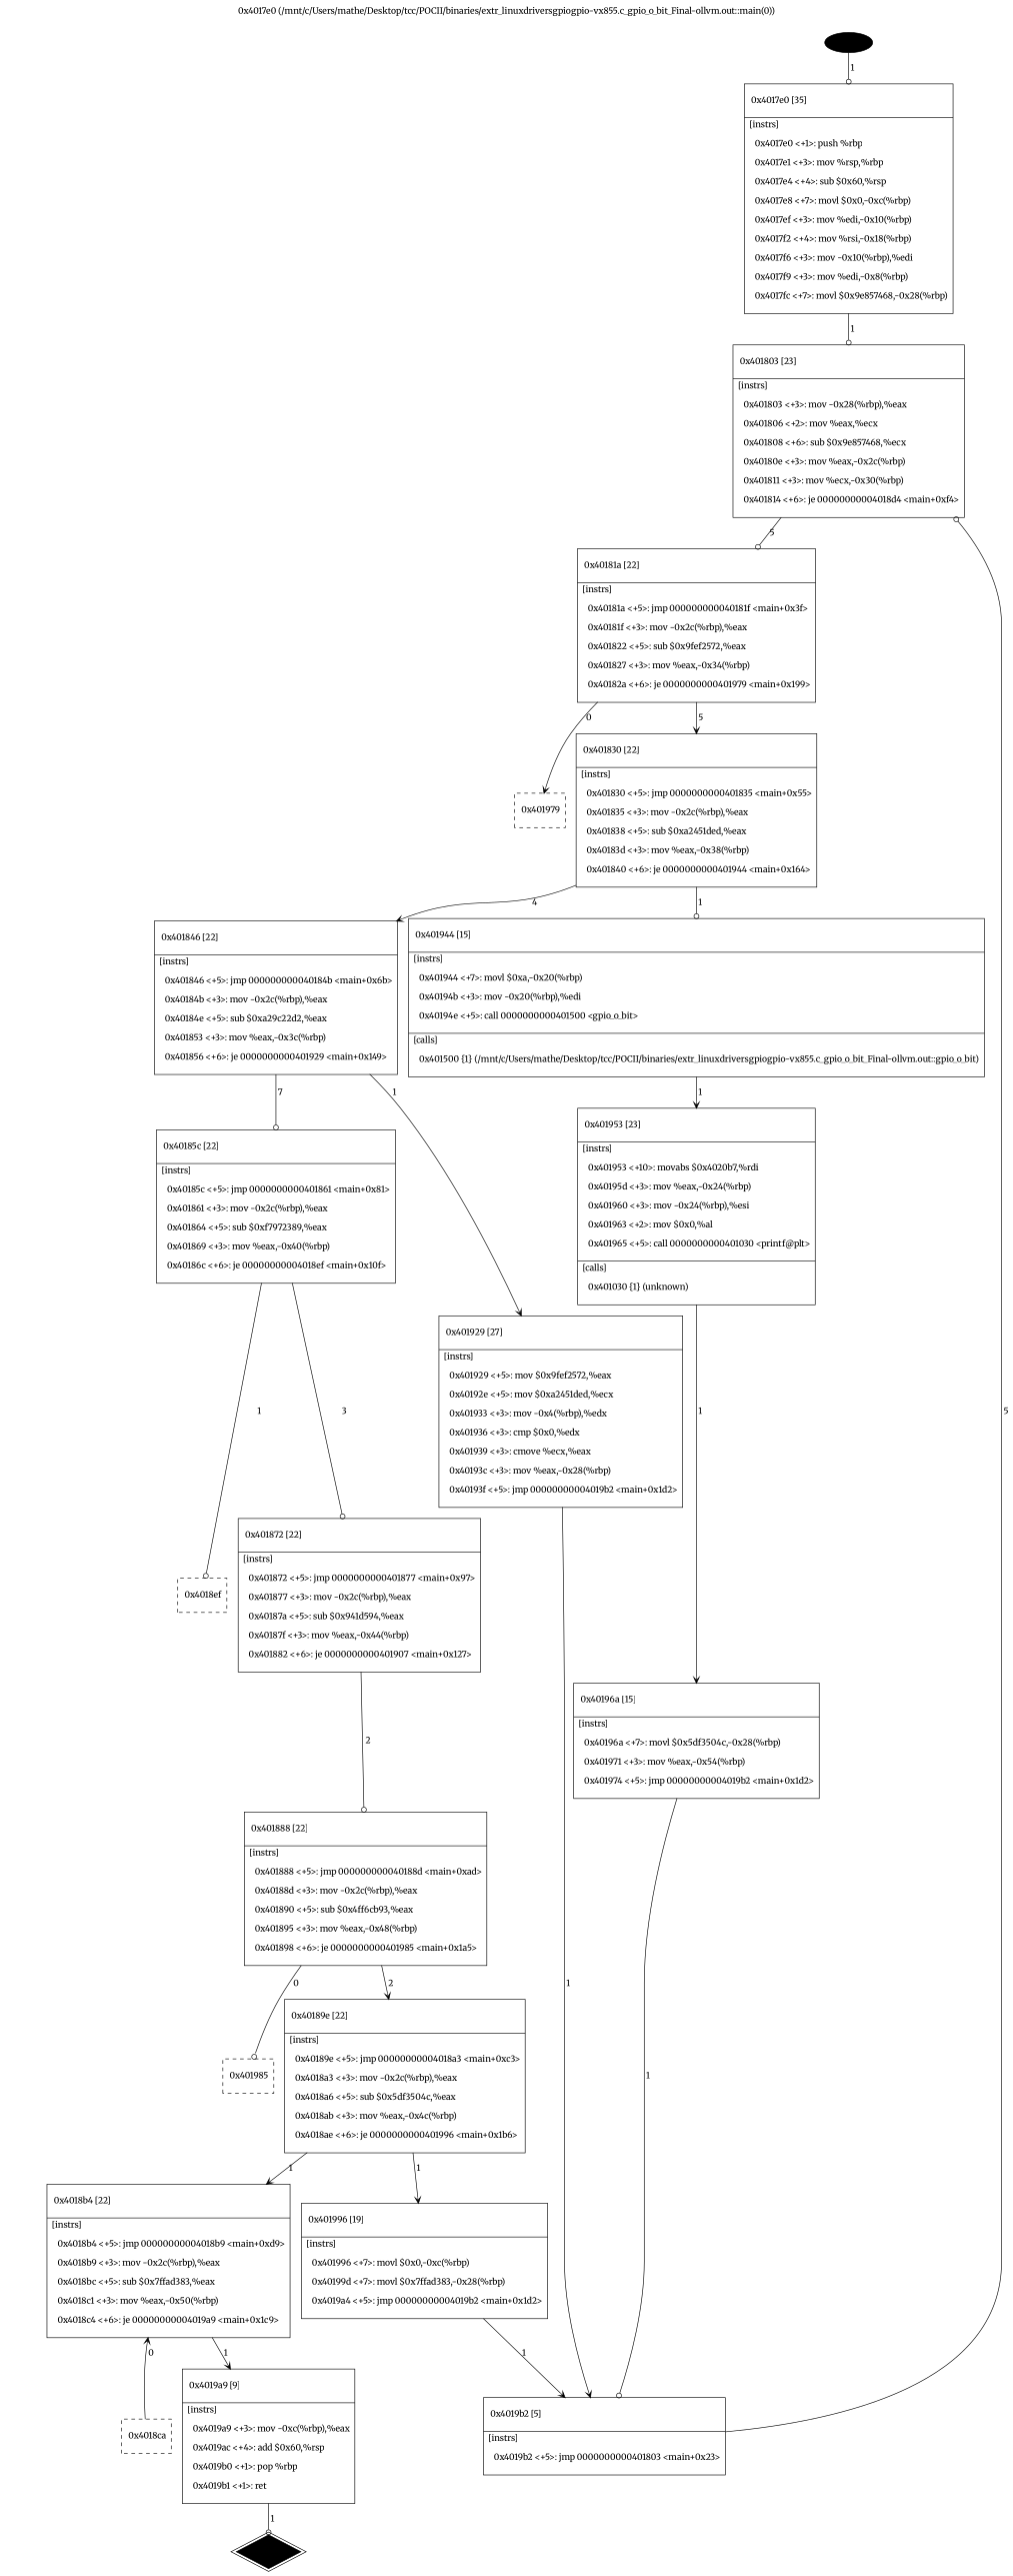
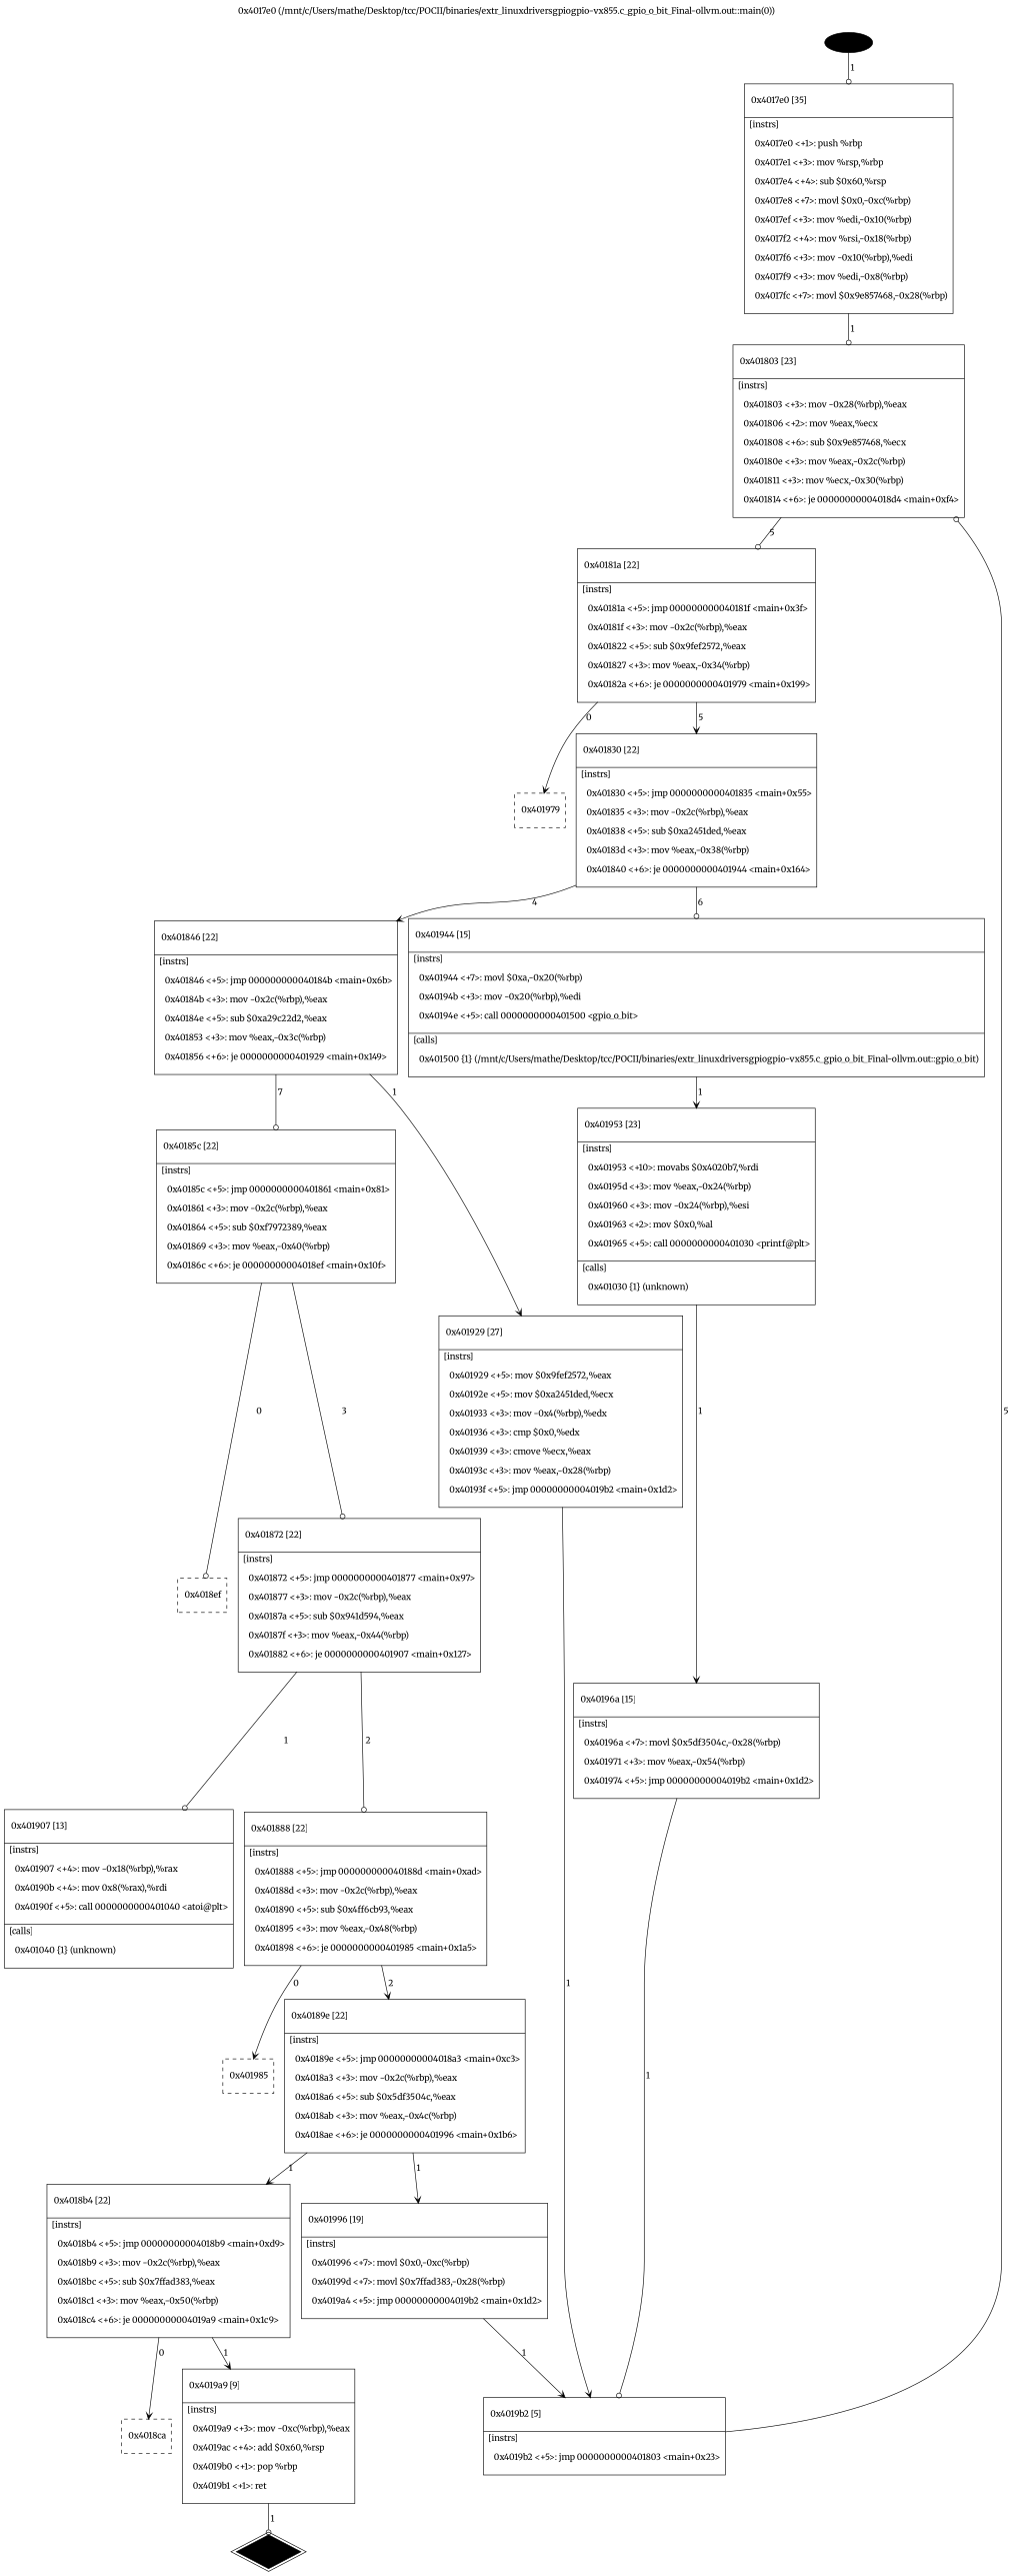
  digraph {
    fontname=Merriweather
    label="0x4017e0 (/mnt/c/Users/mathe/Desktop/tcc/POCII/binaries/extr_linuxdriversgpiogpio-vx855.c_gpio_o_bit_Final-ollvm.out::main(0))"
    labelloc=t
    node [fontname=Merriweather shape=record]
    edge [arrowhead=vee fontname=Merriweather]
    Entry [fillcolor=black height=0.3 shape=ellipse style=filled width=0.3]
    n2 [label="{\n     0x4017e0 [35]\l\n     | [instrs]\l\n     &nbsp;&nbsp;0x4017e0 \<+1\>: push %rbp\l\n     &nbsp;&nbsp;0x4017e1 \<+3\>: mov %rsp,%rbp\l\n     &nbsp;&nbsp;0x4017e4 \<+4\>: sub $0x60,%rsp\l\n     &nbsp;&nbsp;0x4017e8 \<+7\>: movl $0x0,-0xc(%rbp)\l\n     &nbsp;&nbsp;0x4017ef \<+3\>: mov %edi,-0x10(%rbp)\l\n     &nbsp;&nbsp;0x4017f2 \<+4\>: mov %rsi,-0x18(%rbp)\l\n     &nbsp;&nbsp;0x4017f6 \<+3\>: mov -0x10(%rbp),%edi\l\n     &nbsp;&nbsp;0x4017f9 \<+3\>: mov %edi,-0x8(%rbp)\l\n     &nbsp;&nbsp;0x4017fc \<+7\>: movl $0x9e857468,-0x28(%rbp)\l\n  }"]
    n3 [label="{\n     0x401803 [23]\l\n     | [instrs]\l\n     &nbsp;&nbsp;0x401803 \<+3\>: mov -0x28(%rbp),%eax\l\n     &nbsp;&nbsp;0x401806 \<+2\>: mov %eax,%ecx\l\n     &nbsp;&nbsp;0x401808 \<+6\>: sub $0x9e857468,%ecx\l\n     &nbsp;&nbsp;0x40180e \<+3\>: mov %eax,-0x2c(%rbp)\l\n     &nbsp;&nbsp;0x401811 \<+3\>: mov %ecx,-0x30(%rbp)\l\n     &nbsp;&nbsp;0x401814 \<+6\>: je 00000000004018d4 \<main+0xf4\>\l\n  }"]
    n4 [label="{\n     0x40181a [22]\l\n     | [instrs]\l\n     &nbsp;&nbsp;0x40181a \<+5\>: jmp 000000000040181f \<main+0x3f\>\l\n     &nbsp;&nbsp;0x40181f \<+3\>: mov -0x2c(%rbp),%eax\l\n     &nbsp;&nbsp;0x401822 \<+5\>: sub $0x9fef2572,%eax\l\n     &nbsp;&nbsp;0x401827 \<+3\>: mov %eax,-0x34(%rbp)\l\n     &nbsp;&nbsp;0x40182a \<+6\>: je 0000000000401979 \<main+0x199\>\l\n  }"]
    n5 [label="{\n     0x401979\l\n  }" style=dashed]
    n6 [label="{\n     0x401830 [22]\l\n     | [instrs]\l\n     &nbsp;&nbsp;0x401830 \<+5\>: jmp 0000000000401835 \<main+0x55\>\l\n     &nbsp;&nbsp;0x401835 \<+3\>: mov -0x2c(%rbp),%eax\l\n     &nbsp;&nbsp;0x401838 \<+5\>: sub $0xa2451ded,%eax\l\n     &nbsp;&nbsp;0x40183d \<+3\>: mov %eax,-0x38(%rbp)\l\n     &nbsp;&nbsp;0x401840 \<+6\>: je 0000000000401944 \<main+0x164\>\l\n  }"]
    n7 [label="{\n     0x4019b2 [5]\l\n     | [instrs]\l\n     &nbsp;&nbsp;0x4019b2 \<+5\>: jmp 0000000000401803 \<main+0x23\>\l\n  }"]
    n8 [label="{\n     0x401944 [15]\l\n     | [instrs]\l\n     &nbsp;&nbsp;0x401944 \<+7\>: movl $0xa,-0x20(%rbp)\l\n     &nbsp;&nbsp;0x40194b \<+3\>: mov -0x20(%rbp),%edi\l\n     &nbsp;&nbsp;0x40194e \<+5\>: call 0000000000401500 \<gpio_o_bit\>\l\n     | [calls]\l\n     &nbsp;&nbsp;0x401500 \{1\} (/mnt/c/Users/mathe/Desktop/tcc/POCII/binaries/extr_linuxdriversgpiogpio-vx855.c_gpio_o_bit_Final-ollvm.out::gpio_o_bit)\l\n  }"]
    n9 [label="{\n     0x401846 [22]\l\n     | [instrs]\l\n     &nbsp;&nbsp;0x401846 \<+5\>: jmp 000000000040184b \<main+0x6b\>\l\n     &nbsp;&nbsp;0x40184b \<+3\>: mov -0x2c(%rbp),%eax\l\n     &nbsp;&nbsp;0x40184e \<+5\>: sub $0xa29c22d2,%eax\l\n     &nbsp;&nbsp;0x401853 \<+3\>: mov %eax,-0x3c(%rbp)\l\n     &nbsp;&nbsp;0x401856 \<+6\>: je 0000000000401929 \<main+0x149\>\l\n  }"]
    Exit [fillcolor=black height=0.3 peripheries=2 shape=diamond style=filled width=0.3]
    n11 [label="{\n     0x401953 [23]\l\n     | [instrs]\l\n     &nbsp;&nbsp;0x401953 \<+10\>: movabs $0x4020b7,%rdi\l\n     &nbsp;&nbsp;0x40195d \<+3\>: mov %eax,-0x24(%rbp)\l\n     &nbsp;&nbsp;0x401960 \<+3\>: mov -0x24(%rbp),%esi\l\n     &nbsp;&nbsp;0x401963 \<+2\>: mov $0x0,%al\l\n     &nbsp;&nbsp;0x401965 \<+5\>: call 0000000000401030 \<printf@plt\>\l\n     | [calls]\l\n     &nbsp;&nbsp;0x401030 \{1\} (unknown)\l\n  }"]
    n12 [label="{\n     0x401929 [27]\l\n     | [instrs]\l\n     &nbsp;&nbsp;0x401929 \<+5\>: mov $0x9fef2572,%eax\l\n     &nbsp;&nbsp;0x40192e \<+5\>: mov $0xa2451ded,%ecx\l\n     &nbsp;&nbsp;0x401933 \<+3\>: mov -0x4(%rbp),%edx\l\n     &nbsp;&nbsp;0x401936 \<+3\>: cmp $0x0,%edx\l\n     &nbsp;&nbsp;0x401939 \<+3\>: cmove %ecx,%eax\l\n     &nbsp;&nbsp;0x40193c \<+3\>: mov %eax,-0x28(%rbp)\l\n     &nbsp;&nbsp;0x40193f \<+5\>: jmp 00000000004019b2 \<main+0x1d2\>\l\n  }"]
    n13 [label="{\n     0x40185c [22]\l\n     | [instrs]\l\n     &nbsp;&nbsp;0x40185c \<+5\>: jmp 0000000000401861 \<main+0x81\>\l\n     &nbsp;&nbsp;0x401861 \<+3\>: mov -0x2c(%rbp),%eax\l\n     &nbsp;&nbsp;0x401864 \<+5\>: sub $0xf7972389,%eax\l\n     &nbsp;&nbsp;0x401869 \<+3\>: mov %eax,-0x40(%rbp)\l\n     &nbsp;&nbsp;0x40186c \<+6\>: je 00000000004018ef \<main+0x10f\>\l\n  }"]
    n14 [label="{\n     0x4018ca\l\n  }" style=dashed]
    n15 [label="{\n     0x40196a [15]\l\n     | [instrs]\l\n     &nbsp;&nbsp;0x40196a \<+7\>: movl $0x5df3504c,-0x28(%rbp)\l\n     &nbsp;&nbsp;0x401971 \<+3\>: mov %eax,-0x54(%rbp)\l\n     &nbsp;&nbsp;0x401974 \<+5\>: jmp 00000000004019b2 \<main+0x1d2\>\l\n  }"]
    n16 [label="{\n     0x4018ef\l\n  }" style=dashed]
    n17 [label="{\n     0x401872 [22]\l\n     | [instrs]\l\n     &nbsp;&nbsp;0x401872 \<+5\>: jmp 0000000000401877 \<main+0x97\>\l\n     &nbsp;&nbsp;0x401877 \<+3\>: mov -0x2c(%rbp),%eax\l\n     &nbsp;&nbsp;0x40187a \<+5\>: sub $0x941d594,%eax\l\n     &nbsp;&nbsp;0x40187f \<+3\>: mov %eax,-0x44(%rbp)\l\n     &nbsp;&nbsp;0x401882 \<+6\>: je 0000000000401907 \<main+0x127\>\l\n  }"]
    n18 [label="{\n     0x4019a9 [9]\l\n     | [instrs]\l\n     &nbsp;&nbsp;0x4019a9 \<+3\>: mov -0xc(%rbp),%eax\l\n     &nbsp;&nbsp;0x4019ac \<+4\>: add $0x60,%rsp\l\n     &nbsp;&nbsp;0x4019b0 \<+1\>: pop %rbp\l\n     &nbsp;&nbsp;0x4019b1 \<+1\>: ret\l\n  }"]
+   n19 [label="{\n     0x401907 [13]\l\n     | [instrs]\l\n     &nbsp;&nbsp;0x401907 \<+4\>: mov -0x18(%rbp),%rax\l\n     &nbsp;&nbsp;0x40190b \<+4\>: mov 0x8(%rax),%rdi\l\n     &nbsp;&nbsp;0x40190f \<+5\>: call 0000000000401040 \<atoi@plt\>\l\n     | [calls]\l\n     &nbsp;&nbsp;0x401040 \{1\} (unknown)\l\n  }"]
    n20 [label="{\n     0x401888 [22]\l\n     | [instrs]\l\n     &nbsp;&nbsp;0x401888 \<+5\>: jmp 000000000040188d \<main+0xad\>\l\n     &nbsp;&nbsp;0x40188d \<+3\>: mov -0x2c(%rbp),%eax\l\n     &nbsp;&nbsp;0x401890 \<+5\>: sub $0x4ff6cb93,%eax\l\n     &nbsp;&nbsp;0x401895 \<+3\>: mov %eax,-0x48(%rbp)\l\n     &nbsp;&nbsp;0x401898 \<+6\>: je 0000000000401985 \<main+0x1a5\>\l\n  }"]
    n21 [label="{\n     0x4018b4 [22]\l\n     | [instrs]\l\n     &nbsp;&nbsp;0x4018b4 \<+5\>: jmp 00000000004018b9 \<main+0xd9\>\l\n     &nbsp;&nbsp;0x4018b9 \<+3\>: mov -0x2c(%rbp),%eax\l\n     &nbsp;&nbsp;0x4018bc \<+5\>: sub $0x7ffad383,%eax\l\n     &nbsp;&nbsp;0x4018c1 \<+3\>: mov %eax,-0x50(%rbp)\l\n     &nbsp;&nbsp;0x4018c4 \<+6\>: je 00000000004019a9 \<main+0x1c9\>\l\n  }"]
    n22 [label="{\n     0x40189e [22]\l\n     | [instrs]\l\n     &nbsp;&nbsp;0x40189e \<+5\>: jmp 00000000004018a3 \<main+0xc3\>\l\n     &nbsp;&nbsp;0x4018a3 \<+3\>: mov -0x2c(%rbp),%eax\l\n     &nbsp;&nbsp;0x4018a6 \<+5\>: sub $0x5df3504c,%eax\l\n     &nbsp;&nbsp;0x4018ab \<+3\>: mov %eax,-0x4c(%rbp)\l\n     &nbsp;&nbsp;0x4018ae \<+6\>: je 0000000000401996 \<main+0x1b6\>\l\n  }"]
    n23 [label="{\n     0x401985\l\n  }" style=dashed]
    n24 [label="{\n     0x401996 [19]\l\n     | [instrs]\l\n     &nbsp;&nbsp;0x401996 \<+7\>: movl $0x0,-0xc(%rbp)\l\n     &nbsp;&nbsp;0x40199d \<+7\>: movl $0x7ffad383,-0x28(%rbp)\l\n     &nbsp;&nbsp;0x4019a4 \<+5\>: jmp 00000000004019b2 \<main+0x1d2\>\l\n  }"]
    Entry -> n2 [arrowhead=odot label=" 1"]
    n2 -> n3 [arrowhead=odot label=" 1"]
    n3 -> n4 [arrowhead=odot label=" 5"]
    n4 -> n5 [label=" 0"]
    n4 -> n6 [label=" 5"]
-   n6 -> n8 [arrowhead=odot label=" 1"]
+   n6 -> n8 [arrowhead=odot label=" 6"]
    n6 -> n9 [label=" 4"]
    n7 -> n3 [arrowhead=odot label=" 5"]
    n8 -> n11 [label=" 1"]
    n9 -> n12 [label=" 1"]
    n9 -> n13 [arrowhead=odot label=" 7"]
    n11 -> n15 [label=" 1"]
    n12 -> n7 [label=" 1"]
-   n13 -> n16 [arrowhead=odot label=" 1"]
+   n13 -> n16 [arrowhead=odot label=" 0"]
    n13 -> n17 [arrowhead=odot label=" 3"]
    n15 -> n7 [arrowhead=odot label=" 1"]
+   n17 -> n19 [arrowhead=odot label=" 1"]
    n17 -> n20 [arrowhead=odot label=" 2"]
    n18 -> Exit [arrowhead=odot label=" 1"]
    n20 -> n22 [label=" 2"]
-   n20 -> n23 [arrowhead=odot label=" 0"]
-   n14 -> n21 [label=" 0"]
+   n20 -> n23 [label=" 0"]
+   n21 -> n14 [label=" 0"]
    n21 -> n18 [label=" 1"]
    n22 -> n21 [label=" 1"]
    n22 -> n24 [label=" 1"]
    n24 -> n7 [label=" 1"]
  }
